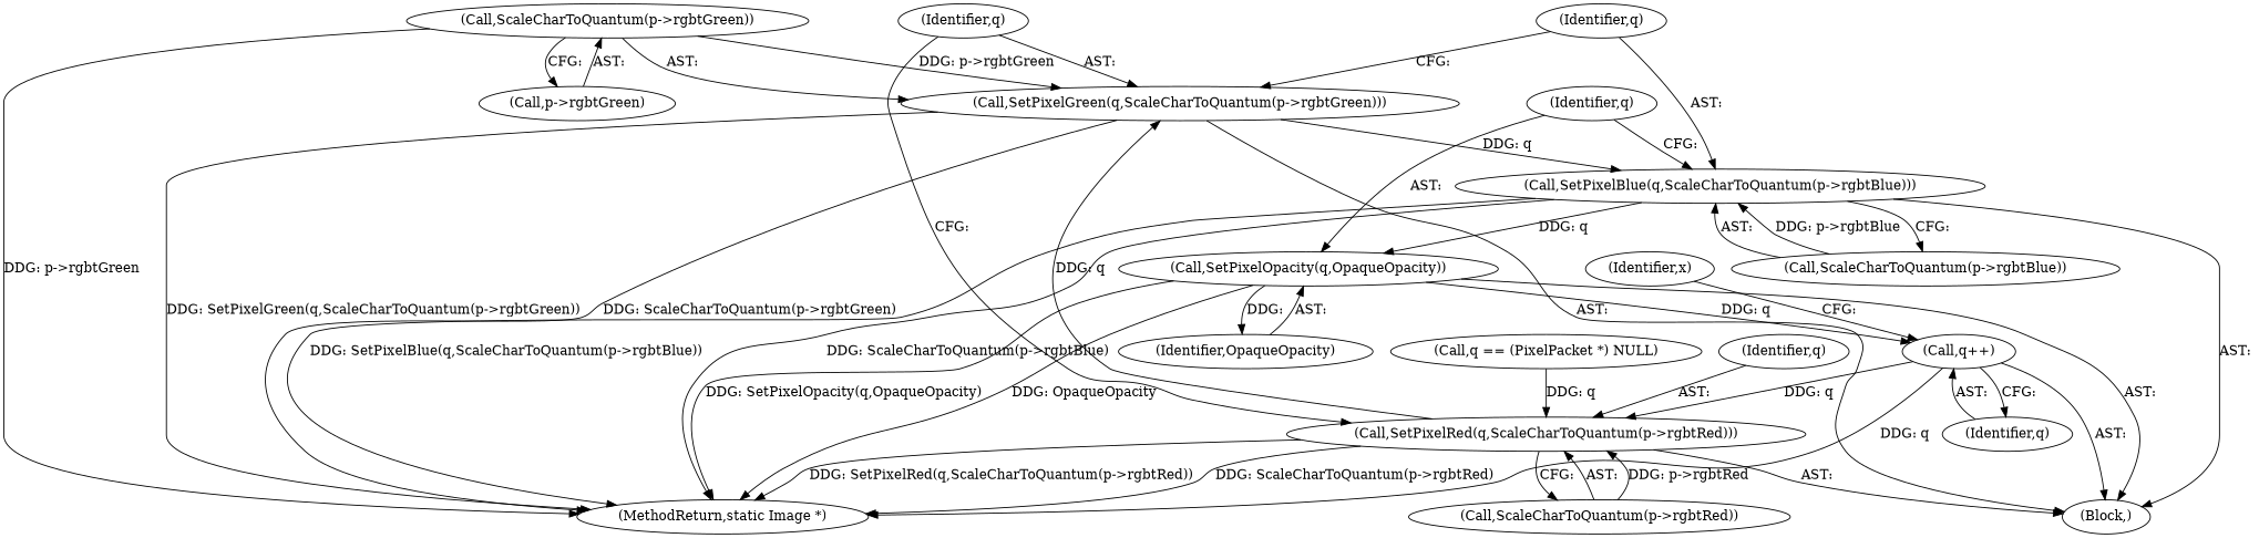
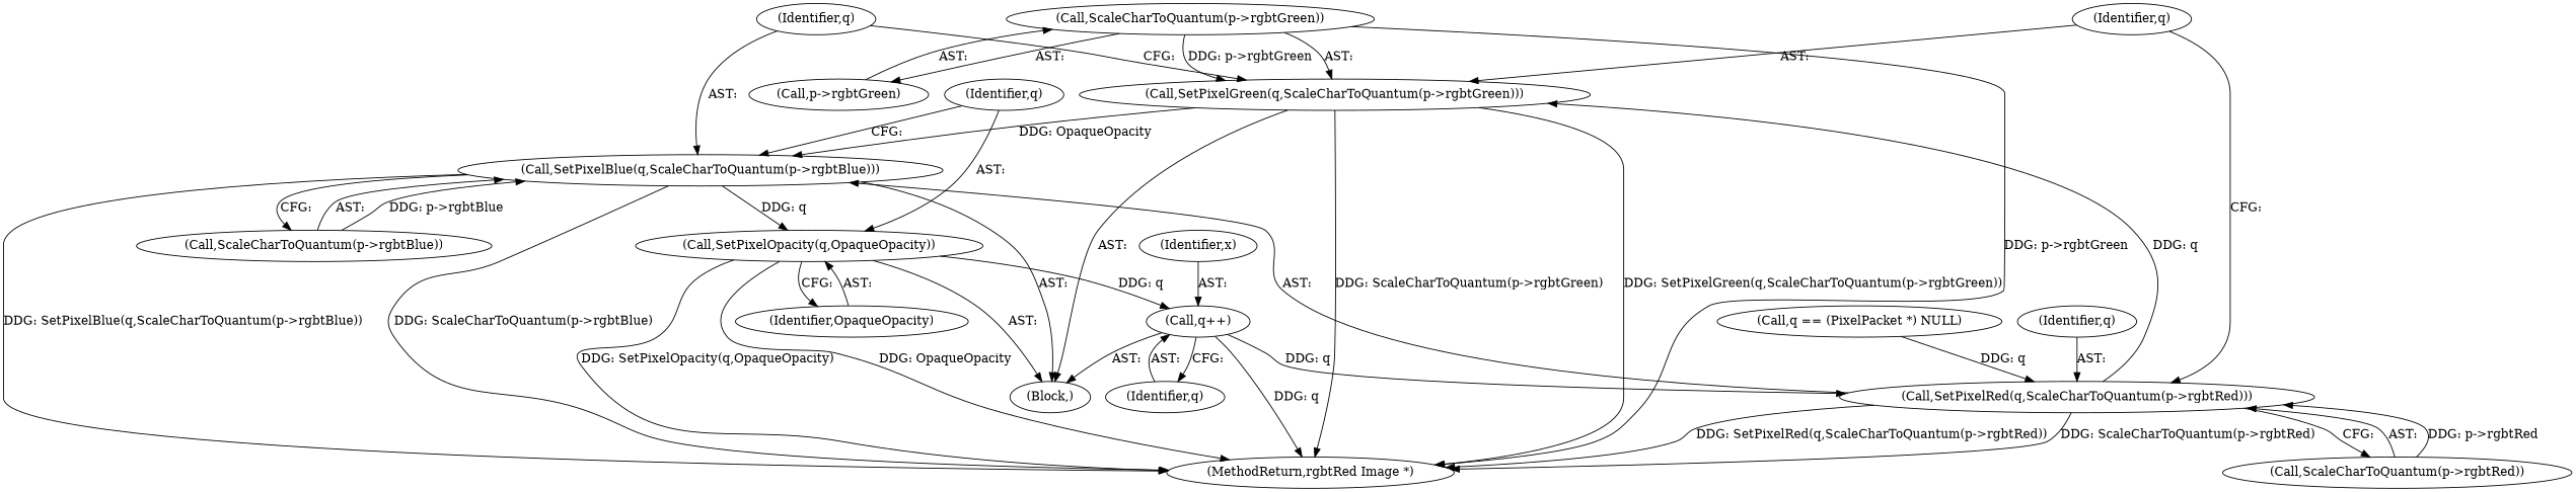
  digraph {
    n1 [label="(Call,ScaleCharToQuantum(p->rgbtGreen))"]
    n2 [label="(Call,SetPixelGreen(q,ScaleCharToQuantum(p->rgbtGreen)))"]
    n3 [label="(Call,p->rgbtGreen)"]
-   n4 [label="(MethodReturn,static Image *)"]
+   n4 [label="(MethodReturn,rgbtRed Image *)"]
    n5 [label="(Call,SetPixelBlue(q,ScaleCharToQuantum(p->rgbtBlue)))"]
    n6 [label="(Block,)"]
    n7 [label="(Call,SetPixelOpacity(q,OpaqueOpacity))"]
    n8 [label="(Call,ScaleCharToQuantum(p->rgbtBlue))"]
    n9 [label="(Call,q++)"]
    n10 [label="(Identifier,OpaqueOpacity)"]
    n11 [label="(Call,SetPixelRed(q,ScaleCharToQuantum(p->rgbtRed)))"]
    n12 [label="(Identifier,q)"]
    n13 [label="(Call,ScaleCharToQuantum(p->rgbtRed))"]
    n14 [label="(Call,q == (PixelPacket *) NULL)"]
    n15 [label="(Identifier,q)"]
    n16 [label="(Identifier,x)"]
    n17 [label="(Identifier,q)"]
    n18 [label="(Identifier,q)"]
    n19 [label="(Identifier,q)"]
    n1 -> n2 [label="AST: "]
    n1 -> n2 [label="DDG: p->rgbtGreen"]
-   n1 -> n3 [label="CFG: "]
+   n1 -> n3 [label="AST: "]
    n1 -> n4 [label="DDG: p->rgbtGreen"]
    n2 -> n4 [label="DDG: ScaleCharToQuantum(p->rgbtGreen)"]
    n2 -> n4 [label="DDG: SetPixelGreen(q,ScaleCharToQuantum(p->rgbtGreen))"]
-   n2 -> n5 [label="DDG: q"]
+   n2 -> n5 [label="DDG: OpaqueOpacity"]
    n2 -> n6 [label="AST: "]
    n3 -> n1 [label="AST: "]
    n5 -> n4 [label="DDG: ScaleCharToQuantum(p->rgbtBlue)"]
    n5 -> n4 [label="DDG: SetPixelBlue(q,ScaleCharToQuantum(p->rgbtBlue))"]
    n5 -> n6 [label="AST: "]
    n5 -> n7 [label="DDG: q"]
    n5 -> n8 [label="CFG: "]
    n7 -> n4 [label="DDG: SetPixelOpacity(q,OpaqueOpacity)"]
    n7 -> n4 [label="DDG: OpaqueOpacity"]
    n7 -> n6 [label="AST: "]
    n7 -> n9 [label="DDG: q"]
-   n7 -> n10 [label="DDG: "]
+   n7 -> n10 [label="CFG: "]
    n8 -> n5 [label="AST: "]
    n8 -> n5 [label="DDG: p->rgbtBlue"]
    n9 -> n4 [label="DDG: q"]
    n9 -> n6 [label="AST: "]
    n9 -> n11 [label="DDG: q"]
    n9 -> n12 [label="CFG: "]
    n10 -> n7 [label="AST: "]
    n11 -> n2 [label="DDG: q"]
    n11 -> n4 [label="DDG: SetPixelRed(q,ScaleCharToQuantum(p->rgbtRed))"]
    n11 -> n4 [label="DDG: ScaleCharToQuantum(p->rgbtRed)"]
-   n11 -> n6 [label="AST: "]
+   n11 -> n5 [label="AST: "]
    n11 -> n13 [label="CFG: "]
    n12 -> n9 [label="AST: "]
    n13 -> n11 [label="AST: "]
    n13 -> n11 [label="DDG: p->rgbtRed"]
    n14 -> n11 [label="DDG: q"]
    n15 -> n2 [label="AST: "]
    n15 -> n11 [label="CFG: "]
-   n16 -> n9 [label="CFG: "]
+   n16 -> n9 [label="AST: "]
    n17 -> n2 [label="CFG: "]
    n17 -> n5 [label="AST: "]
    n18 -> n11 [label="AST: "]
    n19 -> n5 [label="CFG: "]
    n19 -> n7 [label="AST: "]
  }
